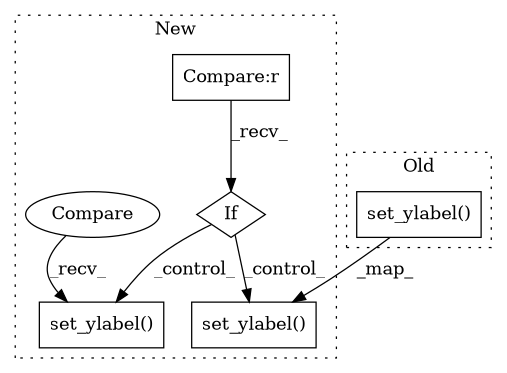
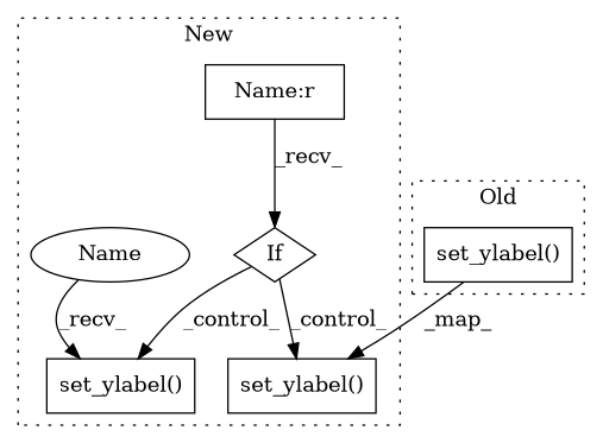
  digraph {
    node [a=75 l="14,1" shape=box]
    n1 [label="set_ylabel()" s="5216,5243"]
    n2 [a=96 l=3 label=If s=5187 shape=diamond]
-   n3 [a=40 l=12 label="Compare:r" s=5190]
+   n3 [a=40 l=12 label="Name:r" s=5190]
    n4 [label="set_ylabel()" s="5271,5314"]
-   n5 [a=87 l=2 label=Compare s=5271 shape=ellipse]
+   n5 [a=87 l=2 label=Name s=5271 shape=ellipse]
    n6 [label="set_ylabel()" s="4849,4876"]
    subgraph cluster_1 {
      label=New
      style=dotted
      n1
      n2
      n3
      n4
      n5
    }
    subgraph cluster_2 {
      label=Old
      style=dotted
      n6
    }
    n2 -> n1 [label=_control_]
    n2 -> n4 [label=_control_]
    n3 -> n2 [label=_recv_]
    n5 -> n4 [label=_recv_]
    n6 -> n1 [label=_map_]
  }
